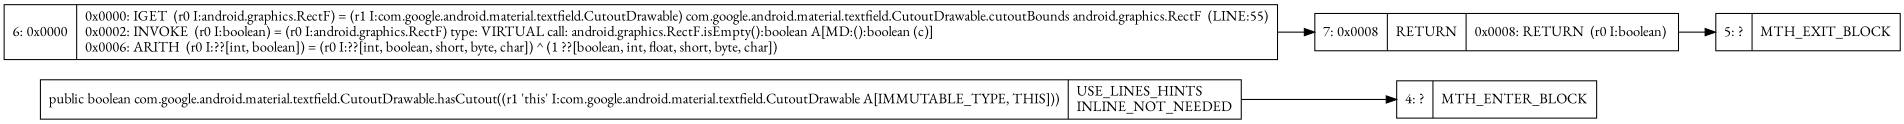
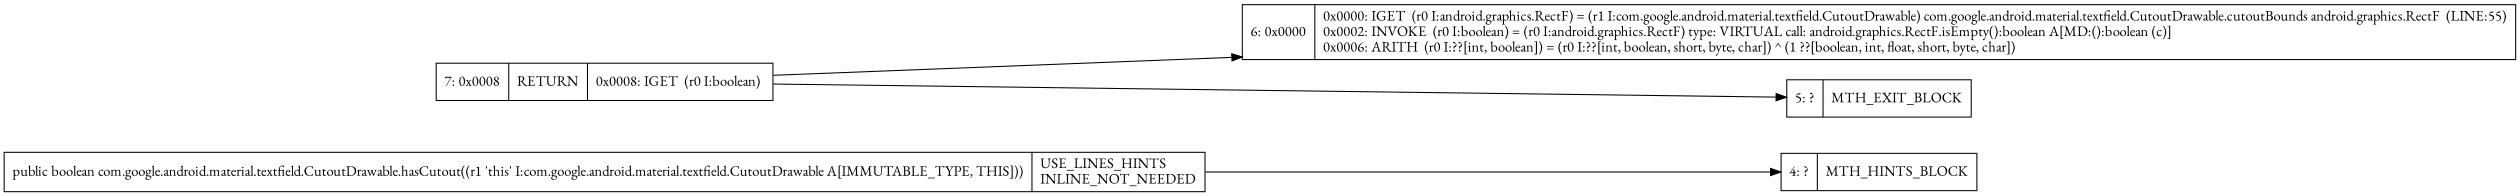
  digraph {
    fontname="EB Garamond"
    rankdir=LR
    node [fontname="EB Garamond" shape=record]
    edge [fontname="EB Garamond"]
-   n1 [label="{4\:\ ?|MTH_ENTER_BLOCK\l}"]
+   n1 [label="{4\:\ ?|MTH_HINTS_BLOCK\l}"]
    n2 [label="{6\:\ 0x0000|0x0000: IGET  (r0 I:android.graphics.RectF) = (r1 I:com.google.android.material.textfield.CutoutDrawable) com.google.android.material.textfield.CutoutDrawable.cutoutBounds android.graphics.RectF  (LINE:55)\l0x0002: INVOKE  (r0 I:boolean) = (r0 I:android.graphics.RectF) type: VIRTUAL call: android.graphics.RectF.isEmpty():boolean A[MD:():boolean (c)]\l0x0006: ARITH  (r0 I:??[int, boolean]) = (r0 I:??[int, boolean, short, byte, char]) ^ (1 ??[boolean, int, float, short, byte, char]) \l}"]
-   n3 [label="{7\:\ 0x0008|RETURN\l|0x0008: RETURN  (r0 I:boolean) \l}"]
+   n3 [label="{7\:\ 0x0008|RETURN\l|0x0008: IGET  (r0 I:boolean) \l}"]
    n4 [label="{5\:\ ?|MTH_EXIT_BLOCK\l}"]
    n5 [label="{public boolean com.google.android.material.textfield.CutoutDrawable.hasCutout((r1 'this' I:com.google.android.material.textfield.CutoutDrawable A[IMMUTABLE_TYPE, THIS]))  | USE_LINES_HINTS\lINLINE_NOT_NEEDED\l}"]
-   n2 -> n3
+   n3 -> n2
    n3 -> n4
    n5 -> n1
  }
